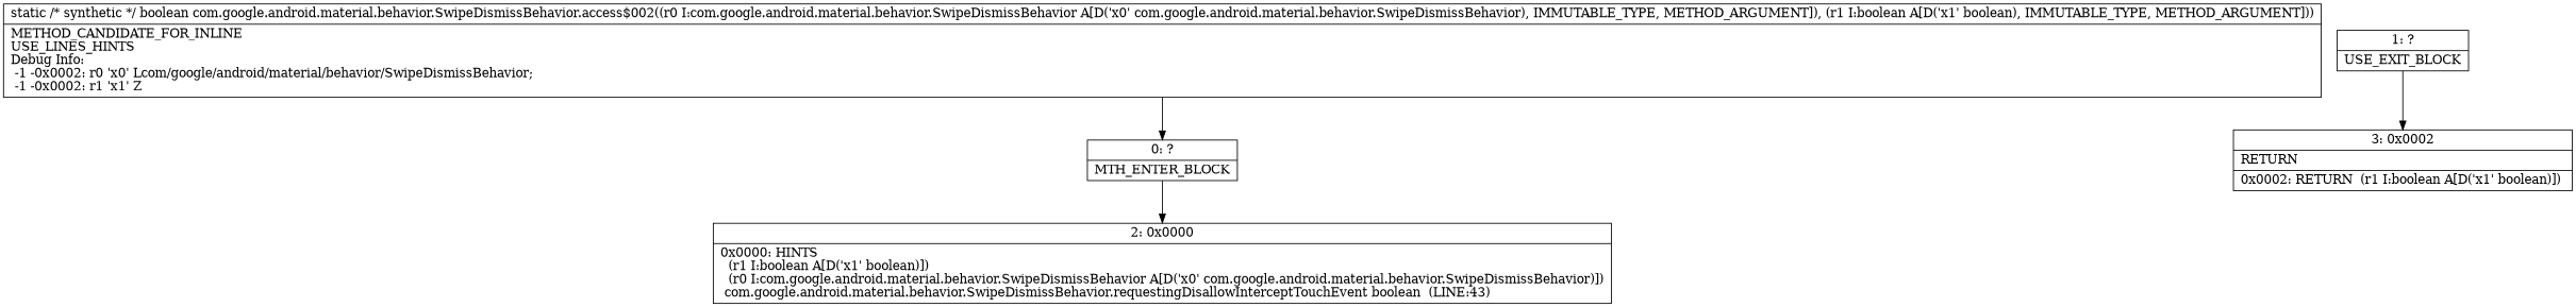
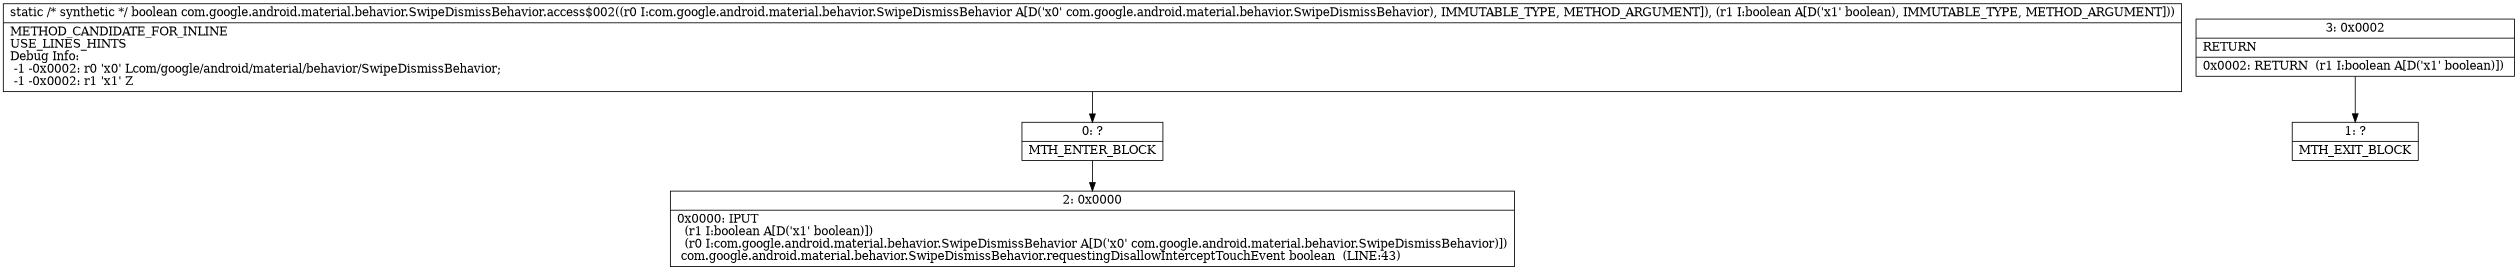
  digraph {
    node [shape=record]
    n1 [label="{0\:\ ?|MTH_ENTER_BLOCK\l}"]
-   n2 [label="{2\:\ 0x0000|0x0000: HINTS  \l  (r1 I:boolean A[D('x1' boolean)])\l  (r0 I:com.google.android.material.behavior.SwipeDismissBehavior A[D('x0' com.google.android.material.behavior.SwipeDismissBehavior)])\l com.google.android.material.behavior.SwipeDismissBehavior.requestingDisallowInterceptTouchEvent boolean  (LINE:43)\l}"]
+   n2 [label="{2\:\ 0x0000|0x0000: IPUT  \l  (r1 I:boolean A[D('x1' boolean)])\l  (r0 I:com.google.android.material.behavior.SwipeDismissBehavior A[D('x0' com.google.android.material.behavior.SwipeDismissBehavior)])\l com.google.android.material.behavior.SwipeDismissBehavior.requestingDisallowInterceptTouchEvent boolean  (LINE:43)\l}"]
    n3 [label="{3\:\ 0x0002|RETURN\l|0x0002: RETURN  (r1 I:boolean A[D('x1' boolean)]) \l}"]
-   n4 [label="{1\:\ ?|USE_EXIT_BLOCK\l}"]
+   n4 [label="{1\:\ ?|MTH_EXIT_BLOCK\l}"]
    n5 [label="{static \/* synthetic *\/ boolean com.google.android.material.behavior.SwipeDismissBehavior.access$002((r0 I:com.google.android.material.behavior.SwipeDismissBehavior A[D('x0' com.google.android.material.behavior.SwipeDismissBehavior), IMMUTABLE_TYPE, METHOD_ARGUMENT]), (r1 I:boolean A[D('x1' boolean), IMMUTABLE_TYPE, METHOD_ARGUMENT]))  | METHOD_CANDIDATE_FOR_INLINE\lUSE_LINES_HINTS\lDebug Info:\l  \-1 \-0x0002: r0 'x0' Lcom\/google\/android\/material\/behavior\/SwipeDismissBehavior;\l  \-1 \-0x0002: r1 'x1' Z\l}"]
    n1 -> n2
-   n4 -> n3
+   n3 -> n4
    n5 -> n1
  }
